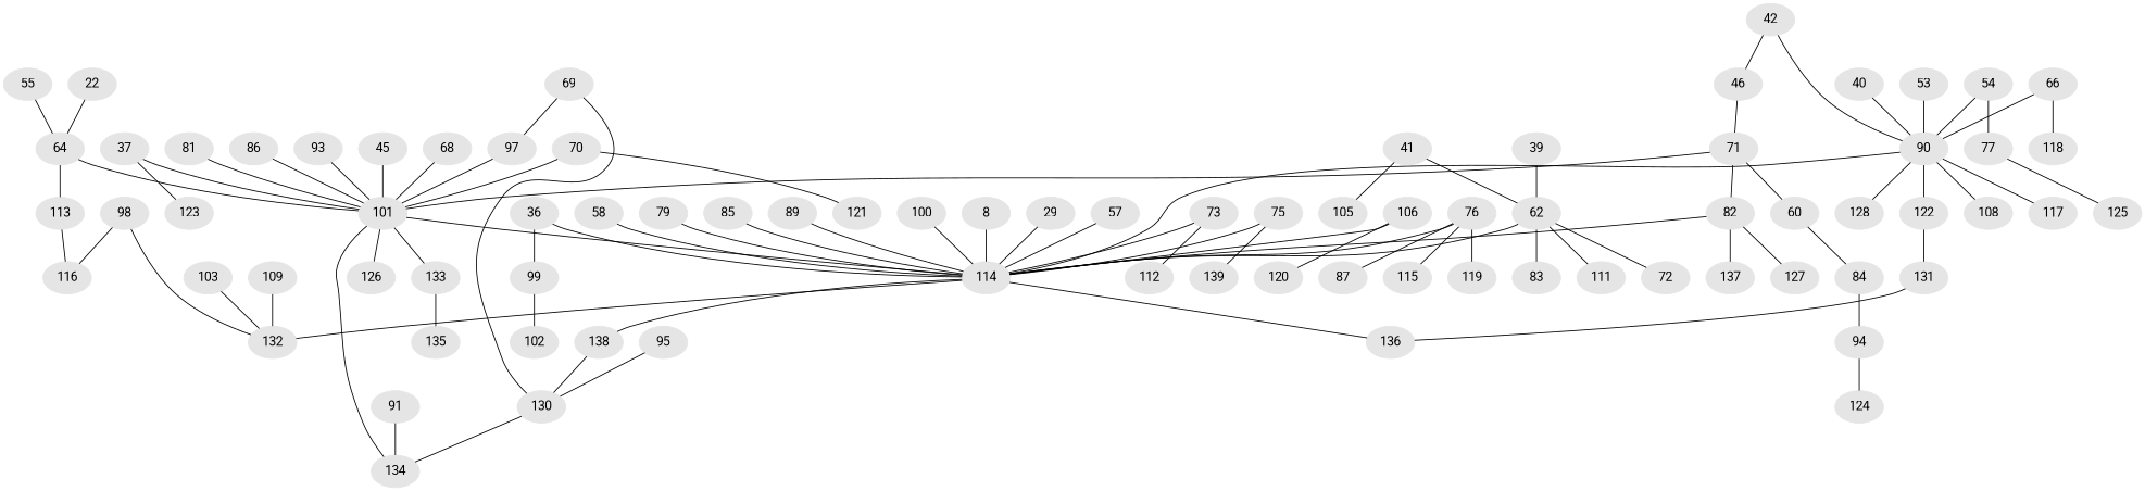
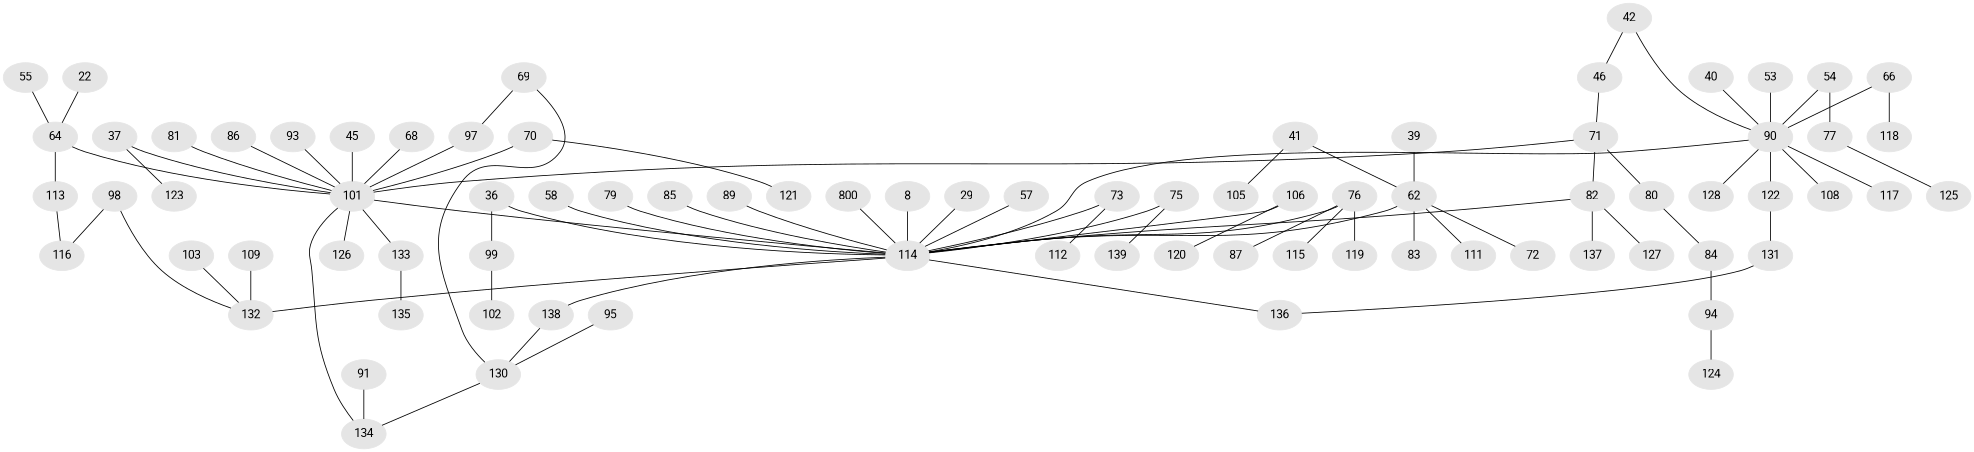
  graph {
    fontname=Roboto
    node [color=gray90 fontname=Roboto style=filled]
    edge [fontname=Roboto]
    114 [super="+1+3+10+26+4+20"]
    132 [super="+32+129+110"]
    136 [super="+16+49"]
    138
    8
    29
    36
    99
    102
    101 [super="+11+14+67+96"]
    134 [super="+48"]
    126
    133
    37
    123
    62 [super="+31"]
    72
    83
    111
    39
    90 [super="+7+5+60+88+23+33"]
    108
    117
    122
    128
    40
    41
    105
    42
    46
    71 [super="+44"]
    45
-   80 [label=60]
+   80
    82 [super="+18+50+59"]
    64 [super="+35"]
    113
    n37 [label=22]
    53
    54
    77
    125
    55
    57
    58
    116
    66
    118
    68
    69
    97
    130 [super="+56"]
    70
    121
    84
    127
    137
    73
    112
    75 [super="+13+51"]
    139
    76
    87
    115
    119
    79
    94
    81
    124
    85
    86
    89
    131
    91
    93
    95
    98 [super="+74"]
-   100
+   100 [label=800]
    135
    103
    106
    120
    109
    114 -- 132 [weight=3]
    114 -- 136
    114 -- 138
    138 -- 130
    8 -- 114
    29 -- 114
    36 -- 114
    36 -- 99
    99 -- 102
    101 -- 114 [weight=2]
    101 -- 134
    101 -- 126
    101 -- 133
    133 -- 135
    37 -- 101
    37 -- 123
    62 -- 114 [weight=2]
    62 -- 72
    62 -- 83
    62 -- 111
    39 -- 62
    90 -- 114
    90 -- 108
    90 -- 117
    90 -- 122
    90 -- 128
    122 -- 131
    40 -- 90
    41 -- 62
    41 -- 105
    42 -- 90
    42 -- 46
    46 -- 71
    71 -- 101
    71 -- 80
    71 -- 82
    45 -- 101
    80 -- 84
    82 -- 114
    82 -- 127
    82 -- 137
    64 -- 101
    64 -- 113
    113 -- 116
    n37 -- 64
    53 -- 90
    54 -- 90
    54 -- 77
    77 -- 125
    55 -- 64
    57 -- 114
    58 -- 114
    66 -- 90
    66 -- 118
    68 -- 101
    69 -- 97
    69 -- 130
    97 -- 101
    130 -- 134
    70 -- 101
    70 -- 121
    84 -- 94
    73 -- 114
    73 -- 112
    75 -- 114 [weight=2]
    75 -- 139
    76 -- 114
    76 -- 87
    76 -- 115
    76 -- 119
    79 -- 114
    94 -- 124
    81 -- 101
    85 -- 114
    86 -- 101
    89 -- 114
    131 -- 136
    91 -- 134
    93 -- 101
    95 -- 130
    98 -- 132
    98 -- 116
    100 -- 114
    103 -- 132
    106 -- 114
    106 -- 120
    109 -- 132
  }
